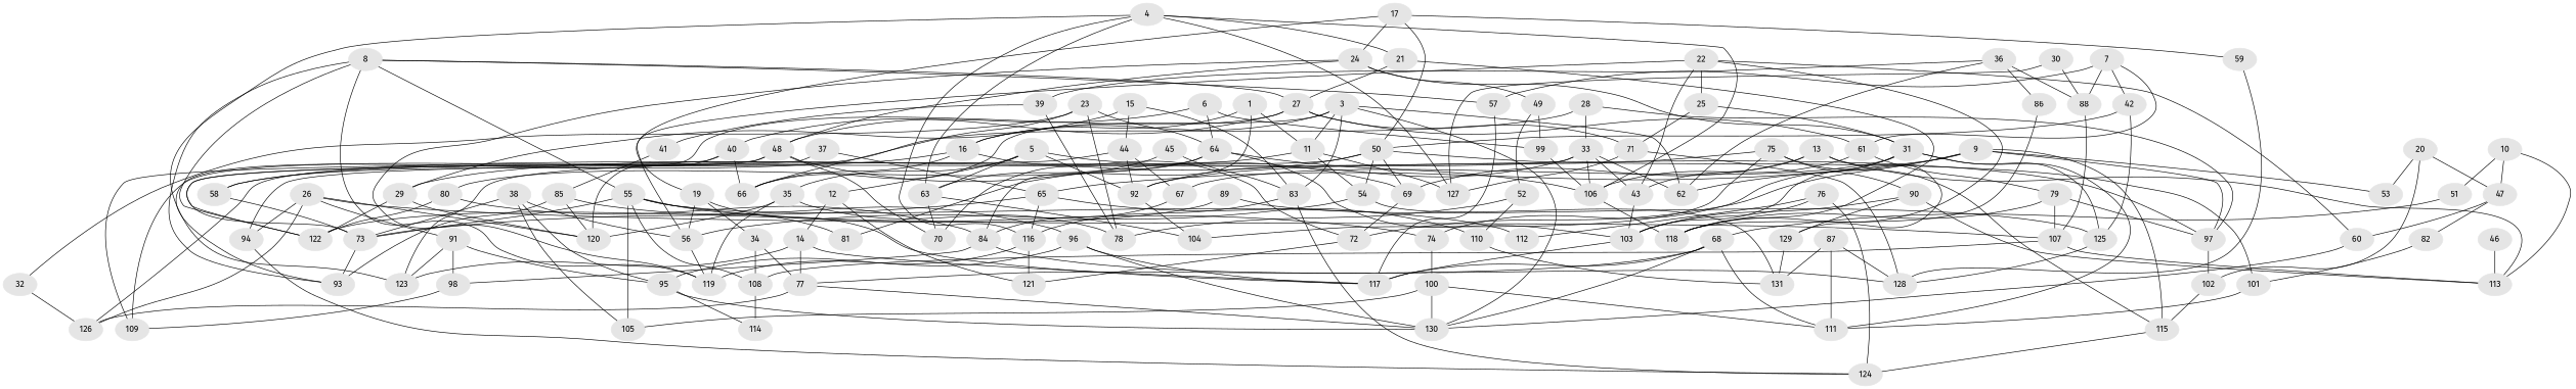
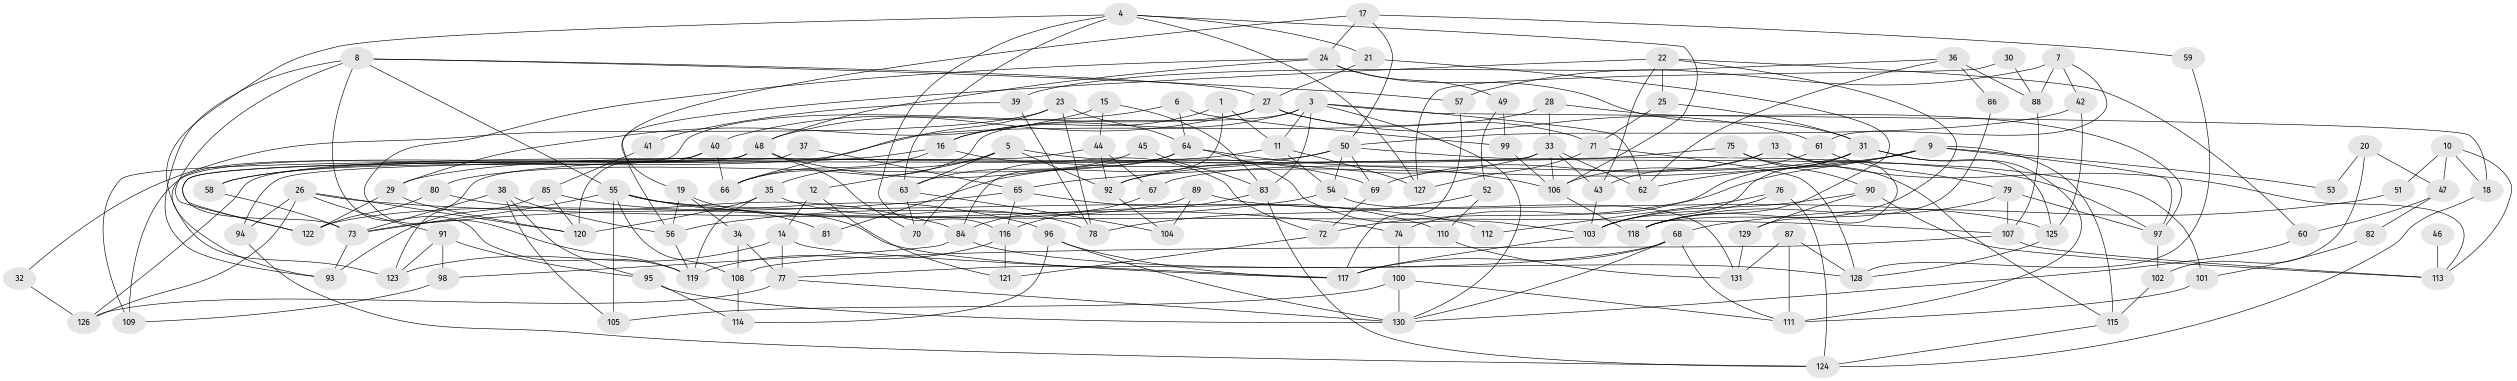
  graph {
    fontname="Fira Sans"
    node [color=gray90 fontname="Fira Sans" style=filled]
    edge [fontname="Fira Sans"]
    1
    11
    16
    84
    127
    29
    54
    66
    72
    58
    128
    98
    46
    113
    64
    106
    103
    70
    80
    3
+   18
    62
    83
    130
    124
    52
    78
    110
    116
    4
    21
    63
    123
    27
    118
    104
    119
    121
    5
    12
    35
    92
    97
    14
    120
    102
    6
    48
    99
    109
    69
    73
    7
    42
    57
    61
    88
    50
    125
    117
    79
    107
    8
    55
    93
    122
    71
    40
    74
    108
    105
    81
    112
    9
    53
    65
    115
    10
    47
    51
    60
    82
    68
    56
    131
    77
    13
    43
    129
    126
    15
    44
    67
    17
    19
    24
    59
    34
    31
    49
    101
    20
    22
    25
    23
    32
    111
    26
    91
    94
    95
    28
    33
    30
    100
    114
    36
    39
    86
    41
    37
    38
    85
    96
    45
    75
    90
    76
    87
    89
    1 -- 11
    1 -- 16
    1 -- 84
    11 -- 127
    11 -- 29
    11 -- 54
    16 -- 66
    16 -- 72
    16 -- 58
    84 -- 128
    84 -- 98
    29 -- 120
    29 -- 122
    54 -- 56
    54 -- 131
    72 -- 121
    58 -- 73
    98 -- 109
    46 -- 113
    64 -- 106
    64 -- 103
    64 -- 70
    64 -- 80
    106 -- 118
    103 -- 117
    80 -- 84
    80 -- 122
    3 -- 11
    3 -- 16
    3 -- 66
+   3 -- 18
    3 -- 62
    3 -- 83
    3 -- 130
+   18 -- 124
    83 -- 124
    83 -- 116
    52 -- 78
    52 -- 110
    110 -- 131
    116 -- 119
    116 -- 121
    4 -- 127
    4 -- 106
    4 -- 116
    4 -- 21
    4 -- 63
    4 -- 123
    21 -- 27
    21 -- 118
    63 -- 70
    63 -- 104
    27 -- 61
    27 -- 93
    27 -- 71
    27 -- 40
    5 -- 63
    5 -- 12
    5 -- 35
    5 -- 92
    5 -- 97
    12 -- 121
    12 -- 14
    35 -- 78
    35 -- 119
    35 -- 120
    92 -- 104
    97 -- 102
    14 -- 123
    14 -- 117
    14 -- 77
    102 -- 115
    6 -- 64
    6 -- 48
    6 -- 99
    48 -- 70
    48 -- 109
    48 -- 69
    48 -- 73
    99 -- 106
    69 -- 72
    73 -- 93
    7 -- 42
    7 -- 57
    7 -- 61
    7 -- 88
    42 -- 50
    42 -- 125
    57 -- 117
    61 -- 106
    61 -- 79
    88 -- 107
    50 -- 54
    50 -- 123
    50 -- 69
    50 -- 81
    50 -- 101
    125 -- 128
    79 -- 118
    79 -- 97
    79 -- 107
    107 -- 113
    107 -- 108
    8 -- 27
    8 -- 119
    8 -- 57
    8 -- 55
    8 -- 93
    8 -- 122
    55 -- 73
    55 -- 74
    55 -- 108
    55 -- 105
    55 -- 81
    55 -- 112
    71 -- 127
    71 -- 128
    40 -- 66
    40 -- 120
    40 -- 109
    74 -- 100
    108 -- 114
    9 -- 72
    9 -- 62
    9 -- 97
    9 -- 53
    9 -- 65
    9 -- 115
    65 -- 110
    65 -- 116
    65 -- 73
    115 -- 124
    10 -- 113
+   10 -- 18
    10 -- 47
    10 -- 51
    47 -- 60
    47 -- 82
    51 -- 68
    60 -- 130
    82 -- 101
    68 -- 130
    68 -- 117
    68 -- 77
    68 -- 111
    56 -- 119
    77 -- 130
    77 -- 126
    13 -- 113
    13 -- 69
    13 -- 43
    13 -- 129
    43 -- 103
    129 -- 131
    15 -- 29
    15 -- 83
    15 -- 44
    44 -- 92
    44 -- 126
    44 -- 67
    67 -- 84
    17 -- 50
    17 -- 19
    17 -- 24
    17 -- 59
    19 -- 117
    19 -- 56
    19 -- 34
    24 -- 119
    24 -- 48
    24 -- 31
    24 -- 49
    59 -- 128
    34 -- 108
    34 -- 77
    31 -- 103
    31 -- 125
    31 -- 74
    31 -- 67
    31 -- 111
    49 -- 52
    49 -- 99
    101 -- 111
    20 -- 102
    20 -- 53
    20 -- 47
    22 -- 118
    22 -- 60
    22 -- 56
    22 -- 43
    22 -- 25
    25 -- 71
    25 -- 31
    23 -- 66
    23 -- 64
    23 -- 78
    23 -- 32
    32 -- 126
    26 -- 120
    26 -- 107
    26 -- 126
    26 -- 91
    26 -- 94
    91 -- 98
    91 -- 123
    91 -- 95
    94 -- 124
    95 -- 130
    95 -- 114
    28 -- 58
    28 -- 97
    28 -- 33
    33 -- 106
    33 -- 62
    33 -- 92
    33 -- 43
    33 -- 94
    30 -- 127
    30 -- 88
    100 -- 130
    100 -- 105
    100 -- 111
    36 -- 62
    36 -- 88
    36 -- 39
    36 -- 86
    39 -- 78
    39 -- 41
    86 -- 118
    41 -- 85
    37 -- 122
    37 -- 65
    38 -- 73
    38 -- 105
    38 -- 56
    38 -- 95
    85 -- 120
    85 -- 93
    85 -- 96
    96 -- 130
    96 -- 117
-   96 -- 95
+   96 -- 114
    45 -- 83
    45 -- 63
-   75 -- 104
+   89 -- 104
    75 -- 92
    75 -- 115
    75 -- 90
    90 -- 113
    90 -- 103
    90 -- 129
    76 -- 103
    76 -- 124
    76 -- 112
    87 -- 128
    87 -- 131
    87 -- 111
    89 -- 125
    89 -- 122
  }
